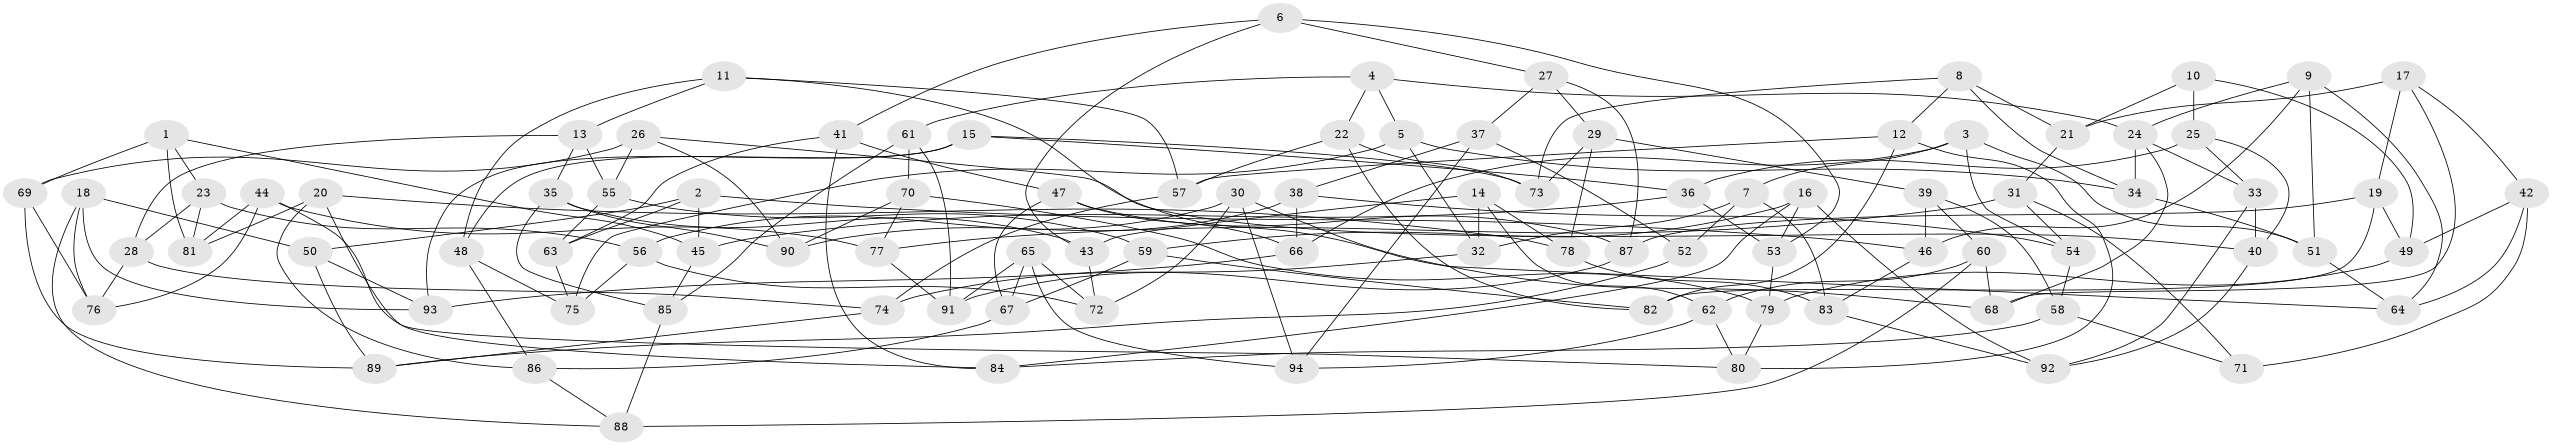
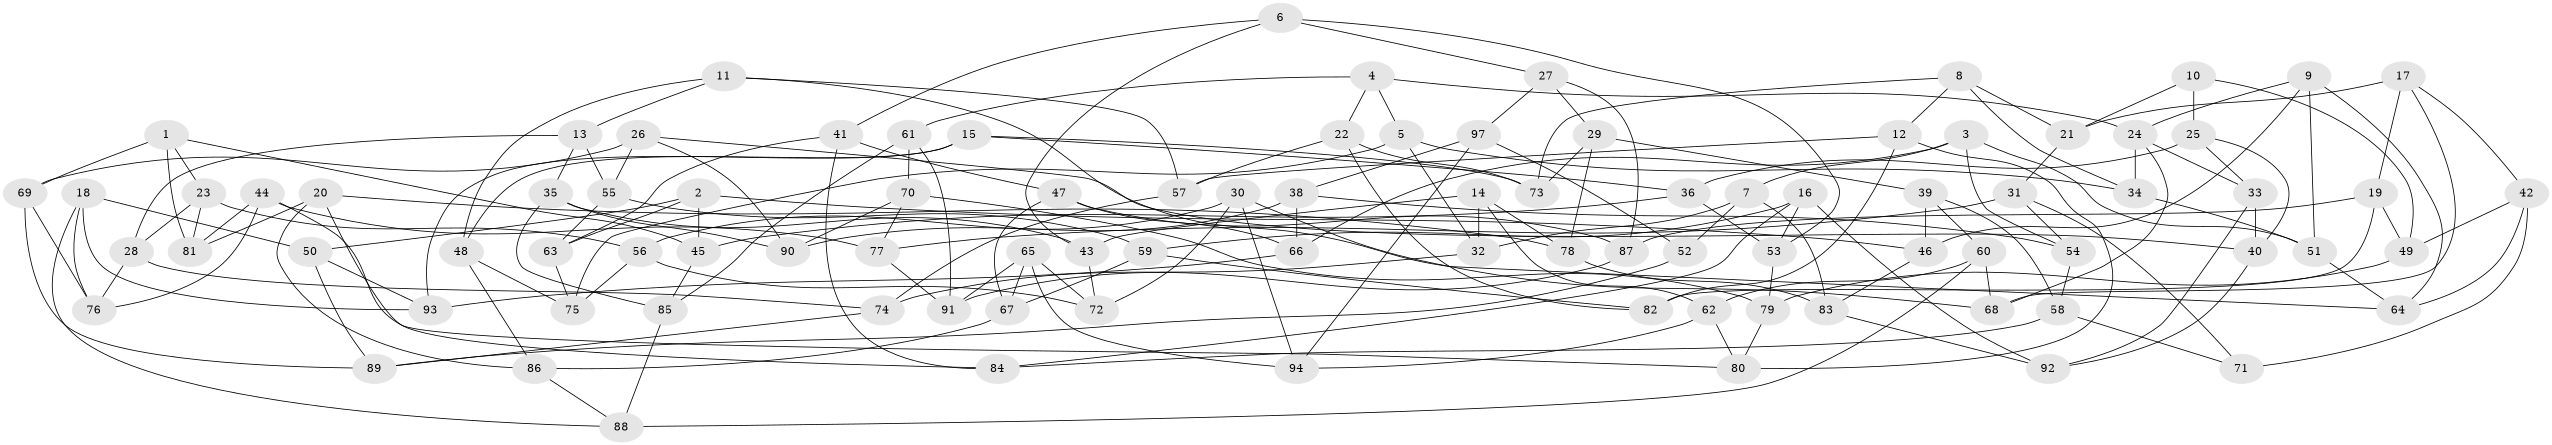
  graph {
    node [color=gray90 style=filled]
    1
    23
    45
    69
    81
    28
    56
    85
    76
    89
    2
    46
    50
    63
    83
    93
    75
    3
    7
    51
    54
    66
    32
    52
    64
    58
    4
    5
    22
    24
    61
    34
    73
    57
    82
    68
    33
    70
    91
    74
    6
    27
    41
    43
    53
    87
    29
-   37
+   37 [label=97]
    84
    47
    72
    79
    92
    8
    12
    21
    80
    31
    9
    10
    25
    49
    36
    40
    11
    13
    48
    35
    55
    86
    90
    59
    14
    62
    78
    94
    15
    16
    67
    17
    19
    42
    71
    18
    88
    20
    77
    26
    39
    38
    60
    30
    44
    65
    1 -- 23
    1 -- 45
    1 -- 69
    1 -- 81
    23 -- 81
    23 -- 28
    23 -- 56
    45 -- 85
    69 -- 76
    69 -- 89
    28 -- 76
    28 -- 74
    56 -- 75
    56 -- 72
    85 -- 88
    2 -- 45
    2 -- 46
    2 -- 50
    2 -- 63
    46 -- 83
    50 -- 89
    50 -- 93
    63 -- 75
    83 -- 92
    3 -- 7
    3 -- 51
    3 -- 54
    3 -- 66
    7 -- 83
    7 -- 32
    7 -- 52
    51 -- 64
    54 -- 58
    66 -- 93
    32 -- 74
    52 -- 89
    58 -- 84
    58 -- 71
    4 -- 5
    4 -- 22
    4 -- 24
    4 -- 61
    5 -- 75
    5 -- 32
    5 -- 34
    22 -- 73
    22 -- 57
    22 -- 82
    24 -- 34
    24 -- 68
    24 -- 33
    61 -- 85
    61 -- 70
    61 -- 91
    34 -- 51
    57 -- 74
    33 -- 92
    33 -- 40
    70 -- 79
    70 -- 90
    70 -- 77
    74 -- 89
    6 -- 27
    6 -- 41
    6 -- 43
    6 -- 53
    27 -- 87
    27 -- 29
    27 -- 37
    41 -- 63
    41 -- 84
    41 -- 47
    43 -- 72
    53 -- 79
    87 -- 91
    29 -- 73
    29 -- 78
    29 -- 39
    37 -- 52
    37 -- 94
    37 -- 38
    47 -- 66
    47 -- 87
    47 -- 67
    79 -- 80
    8 -- 34
    8 -- 73
    8 -- 12
    8 -- 21
    12 -- 57
    12 -- 82
    12 -- 80
    21 -- 31
    31 -- 54
    31 -- 71
    31 -- 77
    9 -- 46
    9 -- 51
    9 -- 64
    9 -- 24
    10 -- 21
    10 -- 25
    10 -- 49
    25 -- 33
    25 -- 36
    25 -- 40
    49 -- 79
    36 -- 45
    36 -- 53
    40 -- 92
    11 -- 64
    11 -- 57
    11 -- 13
    11 -- 48
    13 -- 28
    13 -- 35
    13 -- 55
    48 -- 75
    48 -- 86
    35 -- 85
    35 -- 43
    35 -- 90
    55 -- 63
    55 -- 59
    86 -- 88
    59 -- 82
    59 -- 67
    14 -- 32
    14 -- 43
    14 -- 62
    14 -- 78
    62 -- 80
    62 -- 94
    78 -- 83
    15 -- 93
    15 -- 73
    15 -- 36
    15 -- 48
    16 -- 53
    16 -- 84
    16 -- 92
    16 -- 59
    67 -- 86
    17 -- 68
    17 -- 21
    17 -- 19
    17 -- 42
    19 -- 82
    19 -- 87
    19 -- 49
    42 -- 64
    42 -- 49
    42 -- 71
    18 -- 76
    18 -- 50
    18 -- 93
    18 -- 88
    20 -- 81
    20 -- 84
    20 -- 86
    20 -- 78
    77 -- 91
    26 -- 69
    26 -- 40
    26 -- 55
    26 -- 90
    39 -- 46
    39 -- 58
    39 -- 60
    38 -- 54
    38 -- 66
    38 -- 90
    60 -- 68
    60 -- 62
    60 -- 88
    30 -- 56
    30 -- 68
    30 -- 72
    30 -- 94
    44 -- 81
    44 -- 76
    44 -- 80
    44 -- 77
    65 -- 91
    65 -- 72
    65 -- 94
    65 -- 67
  }
